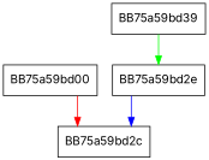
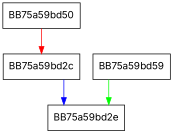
  digraph {
    fontname=Inter
    splines=ortho
    node [fontname=Inter shape=box]
    edge [fontname=Inter]
-   BB75a59bd00
+   BB75a59bd00 [label=BB75a59bd50]
    BB75a59bd2c
    BB75a59bd2e
-   BB75a59bd39
+   BB75a59bd39 [label=BB75a59bd59]
    BB75a59bd00 -> BB75a59bd2c [color=red]
-   BB75a59bd2e -> BB75a59bd2c [color=blue]
+   BB75a59bd2c -> BB75a59bd2e [color=blue]
    BB75a59bd39 -> BB75a59bd2e [color=green]
  }
